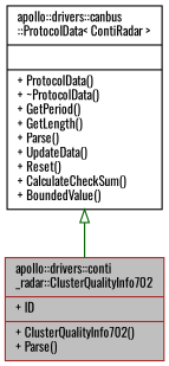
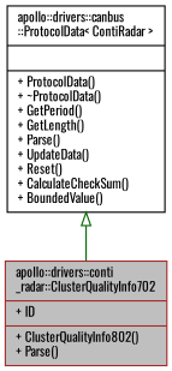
  digraph {
    fontname=Oswald
    node [fontname=Oswald fontsize=10 shape=record style=filled]
-   n1 [color=brown fillcolor=grey75 fontcolor=black height=0.2 label="{apollo::drivers::conti\l_radar::ClusterQualityInfo702\n|+ ID\l|+ ClusterQualityInfo702()\l+ Parse()\l}" width=0.4]
+   n1 [color=brown fillcolor=grey75 fontcolor=black height=0.2 label="{apollo::drivers::conti\l_radar::ClusterQualityInfo702\n|+ ID\l|+ ClusterQualityInfo802()\l+ Parse()\l}" width=0.4]
    n2 [color=black fillcolor=white height=0.2 label="{apollo::drivers::canbus\l::ProtocolData\< ContiRadar \>\n||+ ProtocolData()\l+ ~ProtocolData()\l+ GetPeriod()\l+ GetLength()\l+ Parse()\l+ UpdateData()\l+ Reset()\l+ CalculateCheckSum()\l+ BoundedValue()\l}" width=0.4]
    n2 -> n1 [arrowtail=onormal color=darkgreen dir=back fontname=Oswald fontsize=10 labelfontname=Helvetica labelfontsize=10 style=solid]
  }
